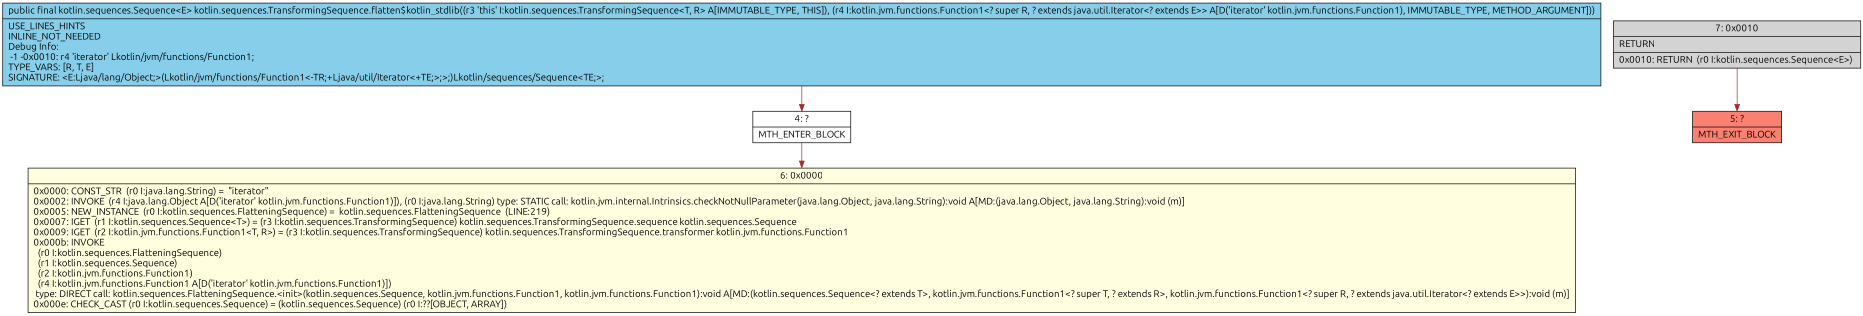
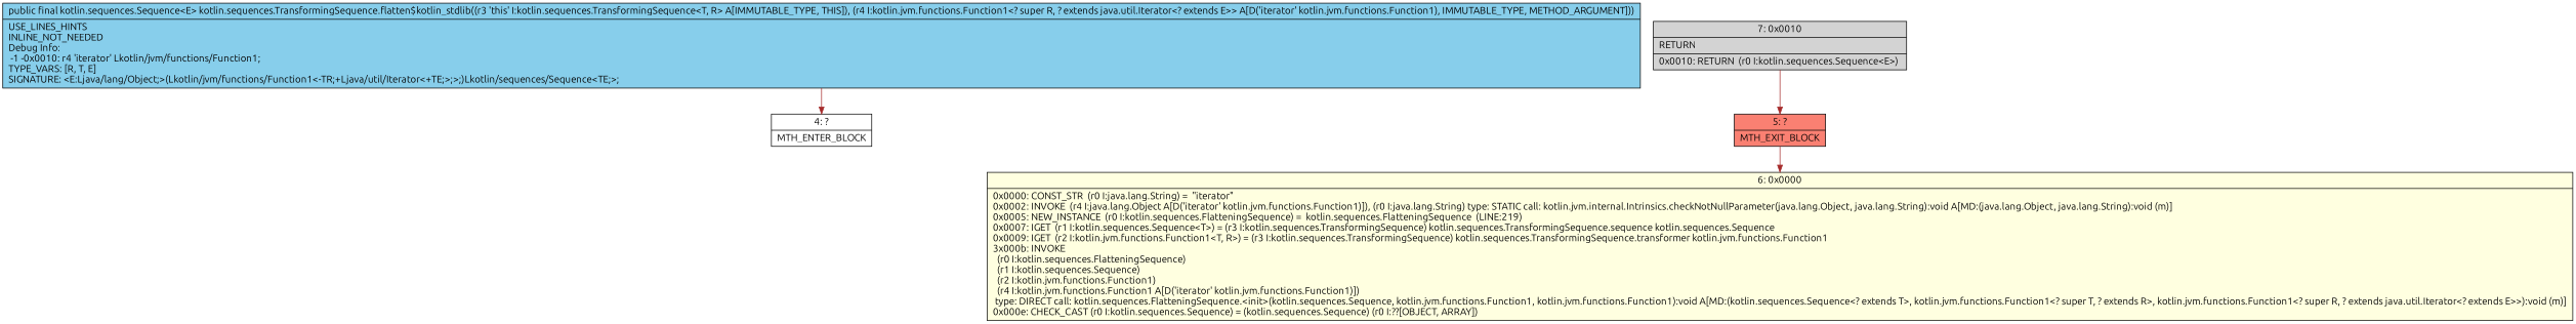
  digraph {
    fontname=Ubuntu
    node [fontname=Ubuntu shape=record style=filled]
    edge [color=brown fontname=Ubuntu]
    n1 [fillcolor=white label="{4\:\ ?|MTH_ENTER_BLOCK\l}"]
-   n2 [fillcolor=lightyellow label="{6\:\ 0x0000|0x0000: CONST_STR  (r0 I:java.lang.String) =  \"iterator\" \l0x0002: INVOKE  (r4 I:java.lang.Object A[D('iterator' kotlin.jvm.functions.Function1)]), (r0 I:java.lang.String) type: STATIC call: kotlin.jvm.internal.Intrinsics.checkNotNullParameter(java.lang.Object, java.lang.String):void A[MD:(java.lang.Object, java.lang.String):void (m)]\l0x0005: NEW_INSTANCE  (r0 I:kotlin.sequences.FlatteningSequence) =  kotlin.sequences.FlatteningSequence  (LINE:219)\l0x0007: IGET  (r1 I:kotlin.sequences.Sequence\<T\>) = (r3 I:kotlin.sequences.TransformingSequence) kotlin.sequences.TransformingSequence.sequence kotlin.sequences.Sequence \l0x0009: IGET  (r2 I:kotlin.jvm.functions.Function1\<T, R\>) = (r3 I:kotlin.sequences.TransformingSequence) kotlin.sequences.TransformingSequence.transformer kotlin.jvm.functions.Function1 \l0x000b: INVOKE  \l  (r0 I:kotlin.sequences.FlatteningSequence)\l  (r1 I:kotlin.sequences.Sequence)\l  (r2 I:kotlin.jvm.functions.Function1)\l  (r4 I:kotlin.jvm.functions.Function1 A[D('iterator' kotlin.jvm.functions.Function1)])\l type: DIRECT call: kotlin.sequences.FlatteningSequence.\<init\>(kotlin.sequences.Sequence, kotlin.jvm.functions.Function1, kotlin.jvm.functions.Function1):void A[MD:(kotlin.sequences.Sequence\<? extends T\>, kotlin.jvm.functions.Function1\<? super T, ? extends R\>, kotlin.jvm.functions.Function1\<? super R, ? extends java.util.Iterator\<? extends E\>\>):void (m)]\l0x000e: CHECK_CAST (r0 I:kotlin.sequences.Sequence) = (kotlin.sequences.Sequence) (r0 I:??[OBJECT, ARRAY]) \l}"]
+   n2 [fillcolor=lightyellow label="{6\:\ 0x0000|0x0000: CONST_STR  (r0 I:java.lang.String) =  \"iterator\" \l0x0002: INVOKE  (r4 I:java.lang.Object A[D('iterator' kotlin.jvm.functions.Function1)]), (r0 I:java.lang.String) type: STATIC call: kotlin.jvm.internal.Intrinsics.checkNotNullParameter(java.lang.Object, java.lang.String):void A[MD:(java.lang.Object, java.lang.String):void (m)]\l0x0005: NEW_INSTANCE  (r0 I:kotlin.sequences.FlatteningSequence) =  kotlin.sequences.FlatteningSequence  (LINE:219)\l0x0007: IGET  (r1 I:kotlin.sequences.Sequence\<T\>) = (r3 I:kotlin.sequences.TransformingSequence) kotlin.sequences.TransformingSequence.sequence kotlin.sequences.Sequence \l0x0009: IGET  (r2 I:kotlin.jvm.functions.Function1\<T, R\>) = (r3 I:kotlin.sequences.TransformingSequence) kotlin.sequences.TransformingSequence.transformer kotlin.jvm.functions.Function1 \l3x000b: INVOKE  \l  (r0 I:kotlin.sequences.FlatteningSequence)\l  (r1 I:kotlin.sequences.Sequence)\l  (r2 I:kotlin.jvm.functions.Function1)\l  (r4 I:kotlin.jvm.functions.Function1 A[D('iterator' kotlin.jvm.functions.Function1)])\l type: DIRECT call: kotlin.sequences.FlatteningSequence.\<init\>(kotlin.sequences.Sequence, kotlin.jvm.functions.Function1, kotlin.jvm.functions.Function1):void A[MD:(kotlin.sequences.Sequence\<? extends T\>, kotlin.jvm.functions.Function1\<? super T, ? extends R\>, kotlin.jvm.functions.Function1\<? super R, ? extends java.util.Iterator\<? extends E\>\>):void (m)]\l0x000e: CHECK_CAST (r0 I:kotlin.sequences.Sequence) = (kotlin.sequences.Sequence) (r0 I:??[OBJECT, ARRAY]) \l}"]
    n3 [fillcolor=lightgrey label="{7\:\ 0x0010|RETURN\l|0x0010: RETURN  (r0 I:kotlin.sequences.Sequence\<E\>) \l}"]
    n4 [fillcolor=salmon label="{5\:\ ?|MTH_EXIT_BLOCK\l}"]
    n5 [fillcolor=skyblue label="{public final kotlin.sequences.Sequence\<E\> kotlin.sequences.TransformingSequence.flatten$kotlin_stdlib((r3 'this' I:kotlin.sequences.TransformingSequence\<T, R\> A[IMMUTABLE_TYPE, THIS]), (r4 I:kotlin.jvm.functions.Function1\<? super R, ? extends java.util.Iterator\<? extends E\>\> A[D('iterator' kotlin.jvm.functions.Function1), IMMUTABLE_TYPE, METHOD_ARGUMENT]))  | USE_LINES_HINTS\lINLINE_NOT_NEEDED\lDebug Info:\l  \-1 \-0x0010: r4 'iterator' Lkotlin\/jvm\/functions\/Function1;\lTYPE_VARS: [R, T, E]\lSIGNATURE: \<E:Ljava\/lang\/Object;\>(Lkotlin\/jvm\/functions\/Function1\<\-TR;+Ljava\/util\/Iterator\<+TE;\>;\>;)Lkotlin\/sequences\/Sequence\<TE;\>;\l}"]
-   n1 -> n2
+   n4 -> n2
    n3 -> n4
    n5 -> n1
  }
